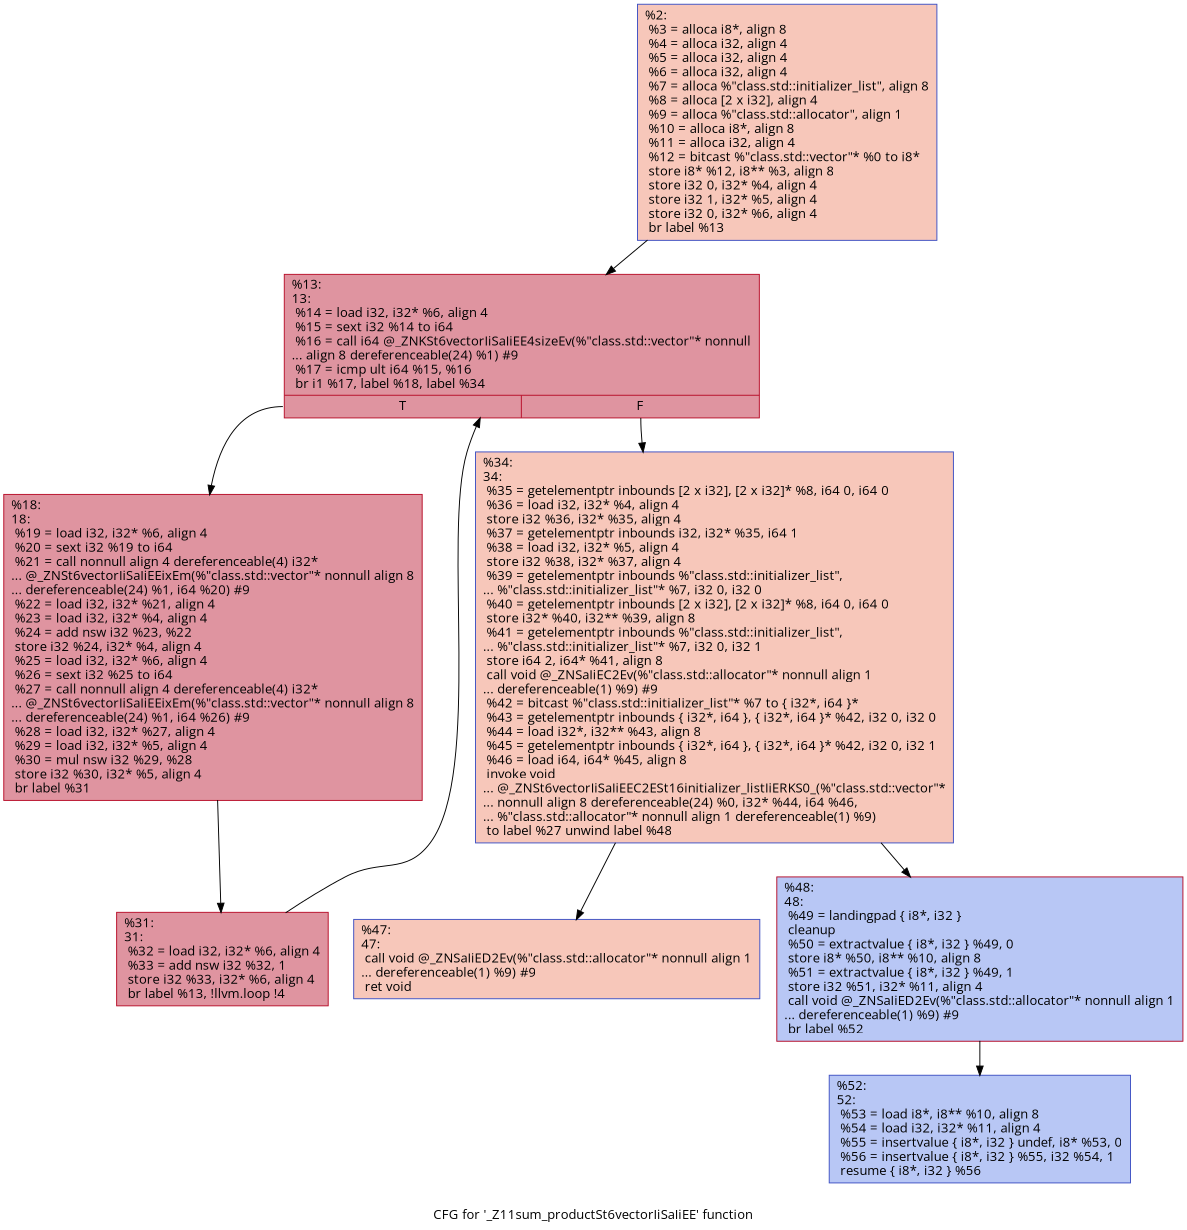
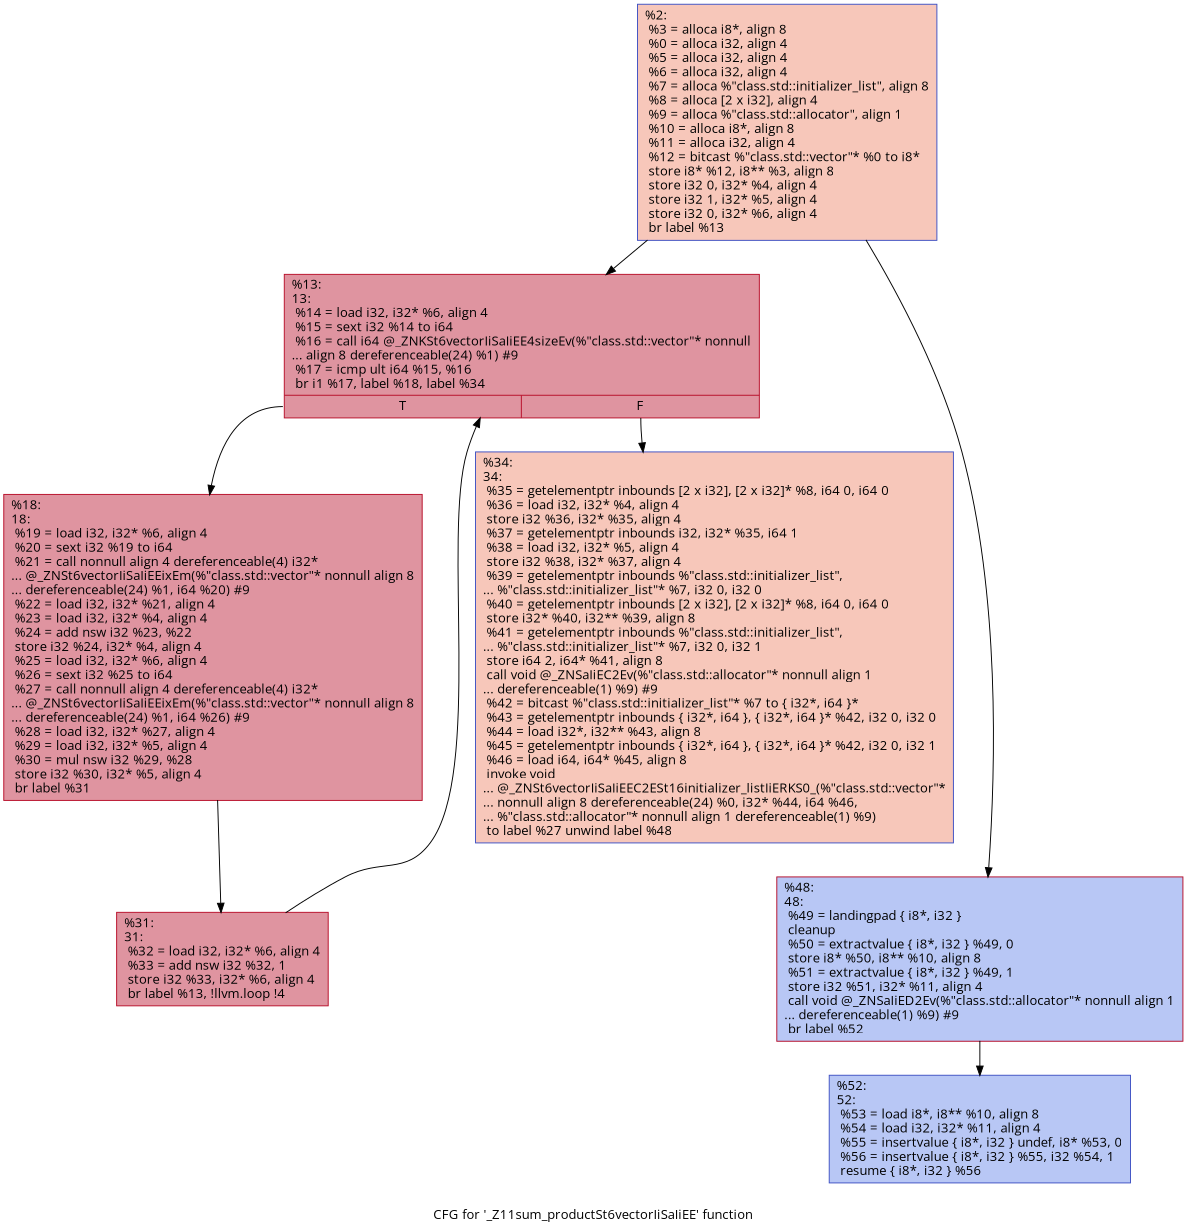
  digraph {
    fontname="Open Sans"
    label="CFG for '_Z11sum_productSt6vectorIiSaIiEE' function"
    node [color="#3d50c3ff" fillcolor="#ec7f6370" fontname="Open Sans" shape=record style=filled]
    edge [fontname="Open Sans"]
-   n1 [label="{%2:\l  %3 = alloca i8*, align 8\l  %4 = alloca i32, align 4\l  %5 = alloca i32, align 4\l  %6 = alloca i32, align 4\l  %7 = alloca %\"class.std::initializer_list\", align 8\l  %8 = alloca [2 x i32], align 4\l  %9 = alloca %\"class.std::allocator\", align 1\l  %10 = alloca i8*, align 8\l  %11 = alloca i32, align 4\l  %12 = bitcast %\"class.std::vector\"* %0 to i8*\l  store i8* %12, i8** %3, align 8\l  store i32 0, i32* %4, align 4\l  store i32 1, i32* %5, align 4\l  store i32 0, i32* %6, align 4\l  br label %13\l}"]
+   n1 [label="{%2:\l  %3 = alloca i8*, align 8\l  %0 = alloca i32, align 4\l  %5 = alloca i32, align 4\l  %6 = alloca i32, align 4\l  %7 = alloca %\"class.std::initializer_list\", align 8\l  %8 = alloca [2 x i32], align 4\l  %9 = alloca %\"class.std::allocator\", align 1\l  %10 = alloca i8*, align 8\l  %11 = alloca i32, align 4\l  %12 = bitcast %\"class.std::vector\"* %0 to i8*\l  store i8* %12, i8** %3, align 8\l  store i32 0, i32* %4, align 4\l  store i32 1, i32* %5, align 4\l  store i32 0, i32* %6, align 4\l  br label %13\l}"]
    n2 [color="#b70d28ff" fillcolor="#b70d2870" label="{%13:\l13:                                               \l  %14 = load i32, i32* %6, align 4\l  %15 = sext i32 %14 to i64\l  %16 = call i64 @_ZNKSt6vectorIiSaIiEE4sizeEv(%\"class.std::vector\"* nonnull\l... align 8 dereferenceable(24) %1) #9\l  %17 = icmp ult i64 %15, %16\l  br i1 %17, label %18, label %34\l|{<s0>T|<s1>F}}"]
    n3 [color="#b70d28ff" fillcolor="#b70d2870" label="{%18:\l18:                                               \l  %19 = load i32, i32* %6, align 4\l  %20 = sext i32 %19 to i64\l  %21 = call nonnull align 4 dereferenceable(4) i32*\l... @_ZNSt6vectorIiSaIiEEixEm(%\"class.std::vector\"* nonnull align 8\l... dereferenceable(24) %1, i64 %20) #9\l  %22 = load i32, i32* %21, align 4\l  %23 = load i32, i32* %4, align 4\l  %24 = add nsw i32 %23, %22\l  store i32 %24, i32* %4, align 4\l  %25 = load i32, i32* %6, align 4\l  %26 = sext i32 %25 to i64\l  %27 = call nonnull align 4 dereferenceable(4) i32*\l... @_ZNSt6vectorIiSaIiEEixEm(%\"class.std::vector\"* nonnull align 8\l... dereferenceable(24) %1, i64 %26) #9\l  %28 = load i32, i32* %27, align 4\l  %29 = load i32, i32* %5, align 4\l  %30 = mul nsw i32 %29, %28\l  store i32 %30, i32* %5, align 4\l  br label %31\l}"]
    n4 [label="{%34:\l34:                                               \l  %35 = getelementptr inbounds [2 x i32], [2 x i32]* %8, i64 0, i64 0\l  %36 = load i32, i32* %4, align 4\l  store i32 %36, i32* %35, align 4\l  %37 = getelementptr inbounds i32, i32* %35, i64 1\l  %38 = load i32, i32* %5, align 4\l  store i32 %38, i32* %37, align 4\l  %39 = getelementptr inbounds %\"class.std::initializer_list\",\l... %\"class.std::initializer_list\"* %7, i32 0, i32 0\l  %40 = getelementptr inbounds [2 x i32], [2 x i32]* %8, i64 0, i64 0\l  store i32* %40, i32** %39, align 8\l  %41 = getelementptr inbounds %\"class.std::initializer_list\",\l... %\"class.std::initializer_list\"* %7, i32 0, i32 1\l  store i64 2, i64* %41, align 8\l  call void @_ZNSaIiEC2Ev(%\"class.std::allocator\"* nonnull align 1\l... dereferenceable(1) %9) #9\l  %42 = bitcast %\"class.std::initializer_list\"* %7 to \{ i32*, i64 \}*\l  %43 = getelementptr inbounds \{ i32*, i64 \}, \{ i32*, i64 \}* %42, i32 0, i32 0\l  %44 = load i32*, i32** %43, align 8\l  %45 = getelementptr inbounds \{ i32*, i64 \}, \{ i32*, i64 \}* %42, i32 0, i32 1\l  %46 = load i64, i64* %45, align 8\l  invoke void\l... @_ZNSt6vectorIiSaIiEEC2ESt16initializer_listIiERKS0_(%\"class.std::vector\"*\l... nonnull align 8 dereferenceable(24) %0, i32* %44, i64 %46,\l... %\"class.std::allocator\"* nonnull align 1 dereferenceable(1) %9)\l          to label %27 unwind label %48\l}"]
    n5 [color="#b70d28ff" fillcolor="#b70d2870" label="{%31:\l31:                                               \l  %32 = load i32, i32* %6, align 4\l  %33 = add nsw i32 %32, 1\l  store i32 %33, i32* %6, align 4\l  br label %13, !llvm.loop !4\l}"]
-   n6 [label="{%47:\l47:                                               \l  call void @_ZNSaIiED2Ev(%\"class.std::allocator\"* nonnull align 1\l... dereferenceable(1) %9) #9\l  ret void\l}"]
    n7 [color="#b70d28ff" fillcolor="#5f7fe870" label="{%48:\l48:                                               \l  %49 = landingpad \{ i8*, i32 \}\l          cleanup\l  %50 = extractvalue \{ i8*, i32 \} %49, 0\l  store i8* %50, i8** %10, align 8\l  %51 = extractvalue \{ i8*, i32 \} %49, 1\l  store i32 %51, i32* %11, align 4\l  call void @_ZNSaIiED2Ev(%\"class.std::allocator\"* nonnull align 1\l... dereferenceable(1) %9) #9\l  br label %52\l}"]
    n8 [fillcolor="#5f7fe870" label="{%52:\l52:                                               \l  %53 = load i8*, i8** %10, align 8\l  %54 = load i32, i32* %11, align 4\l  %55 = insertvalue \{ i8*, i32 \} undef, i8* %53, 0\l  %56 = insertvalue \{ i8*, i32 \} %55, i32 %54, 1\l  resume \{ i8*, i32 \} %56\l}"]
    n1 -> n2
    n2 -> n3 [tailport=s0]
    n2 -> n4 [tailport=s1]
    n3 -> n5
-   n4 -> n6
-   n4 -> n7
+   n1 -> n7
    n5 -> n2
    n7 -> n8
  }
